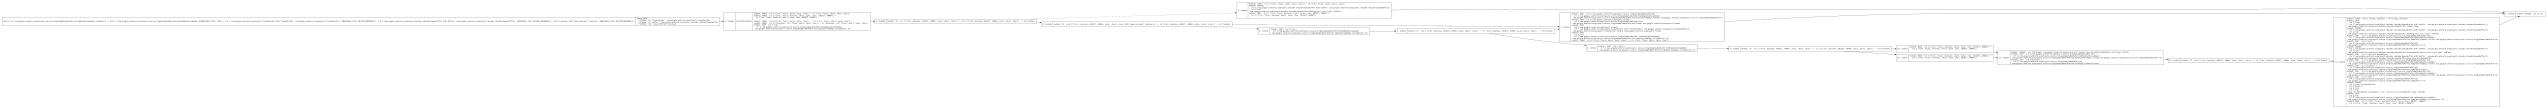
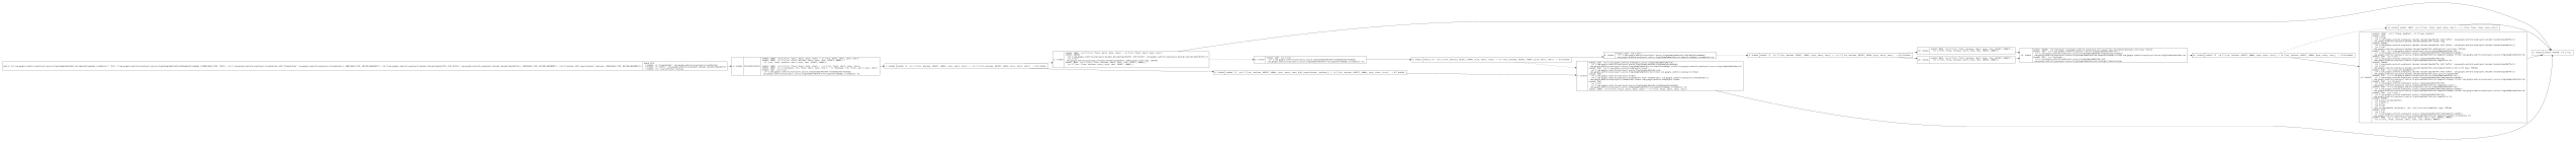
  digraph {
    fontname="Source Code Pro"
    rankdir=LR
    node [fontname="Source Code Pro" shape=record]
    edge [fontname="Source Code Pro"]
    n1 [label="{0\:\ 0x0000|MTH_ENTER_BLOCK\l|0x0000: CONST  (r6 I:?[int, float, short, byte, char]) = (2 ?[int, float, short, byte, char]) \l0x0001: CONST  (r2 I:?[int, float, boolean, short, byte, char, OBJECT, ARRAY]) = \l  (0 ?[int, float, boolean, short, byte, char, OBJECT, ARRAY])\l \l0x0002: CONST  (r3 I:?[int, float, short, byte, char]) = (\-4 ?[int, float, short, byte, char]) \l0x0003: CONST  (r1 I:?[boolean, int, float, short, byte, char]) = (1 ?[boolean, int, float, short, byte, char]) \l0x0004: IGET  (r0 I:int) = \l  (r7 I:com.google.android.exoplayer2.source.SingleSampleMediaPeriod$SampleStreamImpl)\l com.google.android.exoplayer2.source.SingleSampleMediaPeriod.SampleStreamImpl.streamState int \l}"]
    n2 [label="{1\:\ 0x0006|0x0006: IF  (r0 I:?[int, boolean, OBJECT, ARRAY, byte, short, char]) != (r6 I:?[int, boolean, OBJECT, ARRAY, byte, short, char])  \-\> B:4:0x000e \l}"]
    n3 [label="{2\:\ 0x0008|0x0008: CONST  (r0 I:?[int, float, short, byte, char]) = (4 ?[int, float, short, byte, char]) \l0x0009: INVOKE  \l  (r9 I:com.google.android.exoplayer2.decoder.DecoderInputBuffer A[D('buffer' com.google.android.exoplayer2.decoder.DecoderInputBuffer)])\l  (r3 I:int)\l com.google.android.exoplayer2.decoder.DecoderInputBuffer.addFlag(int):void type: VIRTUAL \l0x000c: MOVE  (r0 I:?[int, float, boolean, short, byte, char, OBJECT, ARRAY]) = \l  (r3 I:?[int, float, boolean, short, byte, char, OBJECT, ARRAY])\l \l}"]
    n4 [label="{4\:\ 0x000e|0x000e: IF  (r10 I:?[int, boolean, OBJECT, ARRAY, byte, short, char] A[D('requireFormat' boolean)]) != (0 ?[int, boolean, OBJECT, ARRAY, byte, short, char])  \-\> B:7:0x0014 \l}"]
    n5 [label="{3\:\ 0x000d|0x000d: RETURN  (r0 I:int) \l}"]
    n6 [label="{5\:\ 0x0010|0x0010: IGET  (r0 I:int) = \l  (r7 I:com.google.android.exoplayer2.source.SingleSampleMediaPeriod$SampleStreamImpl)\l com.google.android.exoplayer2.source.SingleSampleMediaPeriod.SampleStreamImpl.streamState int \l}"]
    n7 [label="{7\:\ 0x0014|0x0014: IGET  (r0 I:com.google.android.exoplayer2.source.SingleSampleMediaPeriod) = \l  (r7 I:com.google.android.exoplayer2.source.SingleSampleMediaPeriod$SampleStreamImpl)\l com.google.android.exoplayer2.source.SingleSampleMediaPeriod.SampleStreamImpl.this$0 com.google.android.exoplayer2.source.SingleSampleMediaPeriod \l0x0016: IGET  (r0 I:com.google.android.exoplayer2.Format) = \l  (r0 I:com.google.android.exoplayer2.source.SingleSampleMediaPeriod)\l com.google.android.exoplayer2.source.SingleSampleMediaPeriod.format com.google.android.exoplayer2.Format \l0x0018: IPUT  \l  (r0 I:com.google.android.exoplayer2.Format)\l  (r8 I:com.google.android.exoplayer2.FormatHolder A[D('formatHolder' com.google.android.exoplayer2.FormatHolder)])\l com.google.android.exoplayer2.FormatHolder.format com.google.android.exoplayer2.Format \l0x001a: IPUT  \l  (r1 I:int)\l  (r7 I:com.google.android.exoplayer2.source.SingleSampleMediaPeriod$SampleStreamImpl)\l com.google.android.exoplayer2.source.SingleSampleMediaPeriod.SampleStreamImpl.streamState int \l0x001c: CONST  (r0 I:?[int, float, short, byte, char]) = (\-5 ?[int, float, short, byte, char]) \l}"]
    n8 [label="{6\:\ 0x0012|0x0012: IF  (r0 I:?[int, boolean, OBJECT, ARRAY, byte, short, char]) != (0 ?[int, boolean, OBJECT, ARRAY, byte, short, char])  \-\> B:8:0x001e \l}"]
    n9 [label="{8\:\ 0x001e|0x001e: IGET  (r0 I:int) = \l  (r7 I:com.google.android.exoplayer2.source.SingleSampleMediaPeriod$SampleStreamImpl)\l com.google.android.exoplayer2.source.SingleSampleMediaPeriod.SampleStreamImpl.streamState int \l}"]
    n10 [label="{9\:\ 0x0020|0x0020: IF  (r0 I:?[int, boolean, OBJECT, ARRAY, byte, short, char]) != (r1 I:?[int, boolean, OBJECT, ARRAY, byte, short, char])  \-\> B:14:0x002e \l}"]
    n11 [label="{10\:\ 0x0022|0x0022: MOVE  (r0 I:?[int, float, boolean, short, byte, char, OBJECT, ARRAY]) = \l  (r1 I:?[int, float, boolean, short, byte, char, OBJECT, ARRAY])\l \l}"]
    n12 [label="{14\:\ 0x002e|0x002e: MOVE  (r0 I:?[int, float, boolean, short, byte, char, OBJECT, ARRAY]) = \l  (r2 I:?[int, float, boolean, short, byte, char, OBJECT, ARRAY])\l \l}"]
    n13 [label="{11\:\ 0x0023|0x0023: INVOKE  (r0 I:boolean) com.google.android.exoplayer2.util.Assertions.checkState(boolean):void type: STATIC \l0x0026: IGET  (r0 I:com.google.android.exoplayer2.source.SingleSampleMediaPeriod) = \l  (r7 I:com.google.android.exoplayer2.source.SingleSampleMediaPeriod$SampleStreamImpl)\l com.google.android.exoplayer2.source.SingleSampleMediaPeriod.SampleStreamImpl.this$0 com.google.android.exoplayer2.source.SingleSampleMediaPeriod \l0x0028: IGET  (r0 I:boolean) = \l  (r0 I:com.google.android.exoplayer2.source.SingleSampleMediaPeriod)\l com.google.android.exoplayer2.source.SingleSampleMediaPeriod.loadingFinished boolean \l}"]
    n14 [label="{12\:\ 0x002a|0x002a: IF  (r0 I:?[int, boolean, OBJECT, ARRAY, byte, short, char]) != (0 ?[int, boolean, OBJECT, ARRAY, byte, short, char])  \-\> B:15:0x0030 \l}"]
+   n15 [label="{13\:\ 0x002c|0x002c: CONST  (r0 I:?[int, float, short, byte, char]) = (\-3 ?[int, float, short, byte, char]) \l}"]
    n16 [label="{15\:\ 0x0030|0x0030: CONST  (r4 I:?[long, double]) = (0 ?[long, double]) \l0x0032: IPUT  \l  (r4 I:long)\l  (r9 I:com.google.android.exoplayer2.decoder.DecoderInputBuffer A[D('buffer' com.google.android.exoplayer2.decoder.DecoderInputBuffer)])\l com.google.android.exoplayer2.decoder.DecoderInputBuffer.timeUs long \l0x0034: INVOKE  \l  (r9 I:com.google.android.exoplayer2.decoder.DecoderInputBuffer A[D('buffer' com.google.android.exoplayer2.decoder.DecoderInputBuffer)])\l  (r1 I:int)\l com.google.android.exoplayer2.decoder.DecoderInputBuffer.addFlag(int):void type: VIRTUAL \l0x0037: IGET  (r0 I:com.google.android.exoplayer2.source.SingleSampleMediaPeriod) = \l  (r7 I:com.google.android.exoplayer2.source.SingleSampleMediaPeriod$SampleStreamImpl)\l com.google.android.exoplayer2.source.SingleSampleMediaPeriod.SampleStreamImpl.this$0 com.google.android.exoplayer2.source.SingleSampleMediaPeriod \l0x0039: IGET  (r0 I:int) = \l  (r0 I:com.google.android.exoplayer2.source.SingleSampleMediaPeriod)\l com.google.android.exoplayer2.source.SingleSampleMediaPeriod.sampleSize int \l0x003b: INVOKE  \l  (r9 I:com.google.android.exoplayer2.decoder.DecoderInputBuffer A[D('buffer' com.google.android.exoplayer2.decoder.DecoderInputBuffer)])\l  (r0 I:int)\l com.google.android.exoplayer2.decoder.DecoderInputBuffer.ensureSpaceForWrite(int):void type: VIRTUAL \l0x003e: IGET  (r0 I:java.nio.ByteBuffer) = \l  (r9 I:com.google.android.exoplayer2.decoder.DecoderInputBuffer A[D('buffer' com.google.android.exoplayer2.decoder.DecoderInputBuffer)])\l com.google.android.exoplayer2.decoder.DecoderInputBuffer.data java.nio.ByteBuffer \l0x0040: IGET  (r1 I:com.google.android.exoplayer2.source.SingleSampleMediaPeriod) = \l  (r7 I:com.google.android.exoplayer2.source.SingleSampleMediaPeriod$SampleStreamImpl)\l com.google.android.exoplayer2.source.SingleSampleMediaPeriod.SampleStreamImpl.this$0 com.google.android.exoplayer2.source.SingleSampleMediaPeriod \l0x0042: IGET  (r1 I:byte[]) = \l  (r1 I:com.google.android.exoplayer2.source.SingleSampleMediaPeriod)\l com.google.android.exoplayer2.source.SingleSampleMediaPeriod.sampleData byte[] \l0x0044: IGET  (r4 I:com.google.android.exoplayer2.source.SingleSampleMediaPeriod) = \l  (r7 I:com.google.android.exoplayer2.source.SingleSampleMediaPeriod$SampleStreamImpl)\l com.google.android.exoplayer2.source.SingleSampleMediaPeriod.SampleStreamImpl.this$0 com.google.android.exoplayer2.source.SingleSampleMediaPeriod \l0x0046: IGET  (r4 I:int) = \l  (r4 I:com.google.android.exoplayer2.source.SingleSampleMediaPeriod)\l com.google.android.exoplayer2.source.SingleSampleMediaPeriod.sampleSize int \l0x0048: INVOKE  \l  (r0 I:java.nio.ByteBuffer)\l  (r1 I:byte[])\l  (r2 I:int)\l  (r4 I:int)\l java.nio.ByteBuffer.put(byte[], int, int):java.nio.ByteBuffer type: VIRTUAL \l0x004b: IPUT  \l  (r6 I:int)\l  (r7 I:com.google.android.exoplayer2.source.SingleSampleMediaPeriod$SampleStreamImpl)\l com.google.android.exoplayer2.source.SingleSampleMediaPeriod.SampleStreamImpl.streamState int \l0x004d: MOVE  (r0 I:?[int, float, boolean, short, byte, char, OBJECT, ARRAY]) = \l  (r3 I:?[int, float, boolean, short, byte, char, OBJECT, ARRAY])\l \l}"]
    n17 [label="{public int com.google.android.exoplayer2.source.SingleSampleMediaPeriod.SampleStreamImpl.readData((r7 'this' I:com.google.android.exoplayer2.source.SingleSampleMediaPeriod$SampleStreamImpl A[IMMUTABLE_TYPE, THIS]), (r8 I:com.google.android.exoplayer2.FormatHolder A[D('formatHolder' com.google.android.exoplayer2.FormatHolder), IMMUTABLE_TYPE, METHOD_ARGUMENT]), (r9 I:com.google.android.exoplayer2.decoder.DecoderInputBuffer A[D('buffer' com.google.android.exoplayer2.decoder.DecoderInputBuffer), IMMUTABLE_TYPE, METHOD_ARGUMENT]), (r10 I:boolean A[D('requireFormat' boolean), IMMUTABLE_TYPE, METHOD_ARGUMENT]))  | Debug Info:\l  ?\-0x004e: r8 'formatHolder' com.google.android.exoplayer2.FormatHolder\l  ?\-0x004e: r9 'buffer' com.google.android.exoplayer2.decoder.DecoderInputBuffer\l  ?\-0x004e: r10 'requireFormat' boolean\l}"]
    n1 -> n2
    n2 -> n3 [style=dashed]
    n2 -> n4
    n3 -> n5
-   n4 -> n6 [style=dashed]
+   n3 -> n6 [style=dashed]
    n4 -> n7
    n6 -> n8
    n7 -> n5
    n8 -> n7 [style=dashed]
    n8 -> n9
    n9 -> n10
    n10 -> n11 [style=dashed]
    n10 -> n12
    n11 -> n13
    n12 -> n13
    n13 -> n14
+   n14 -> n15 [style=dashed]
    n14 -> n16
+   n15 -> n5
    n16 -> n5
    n17 -> n1
  }
